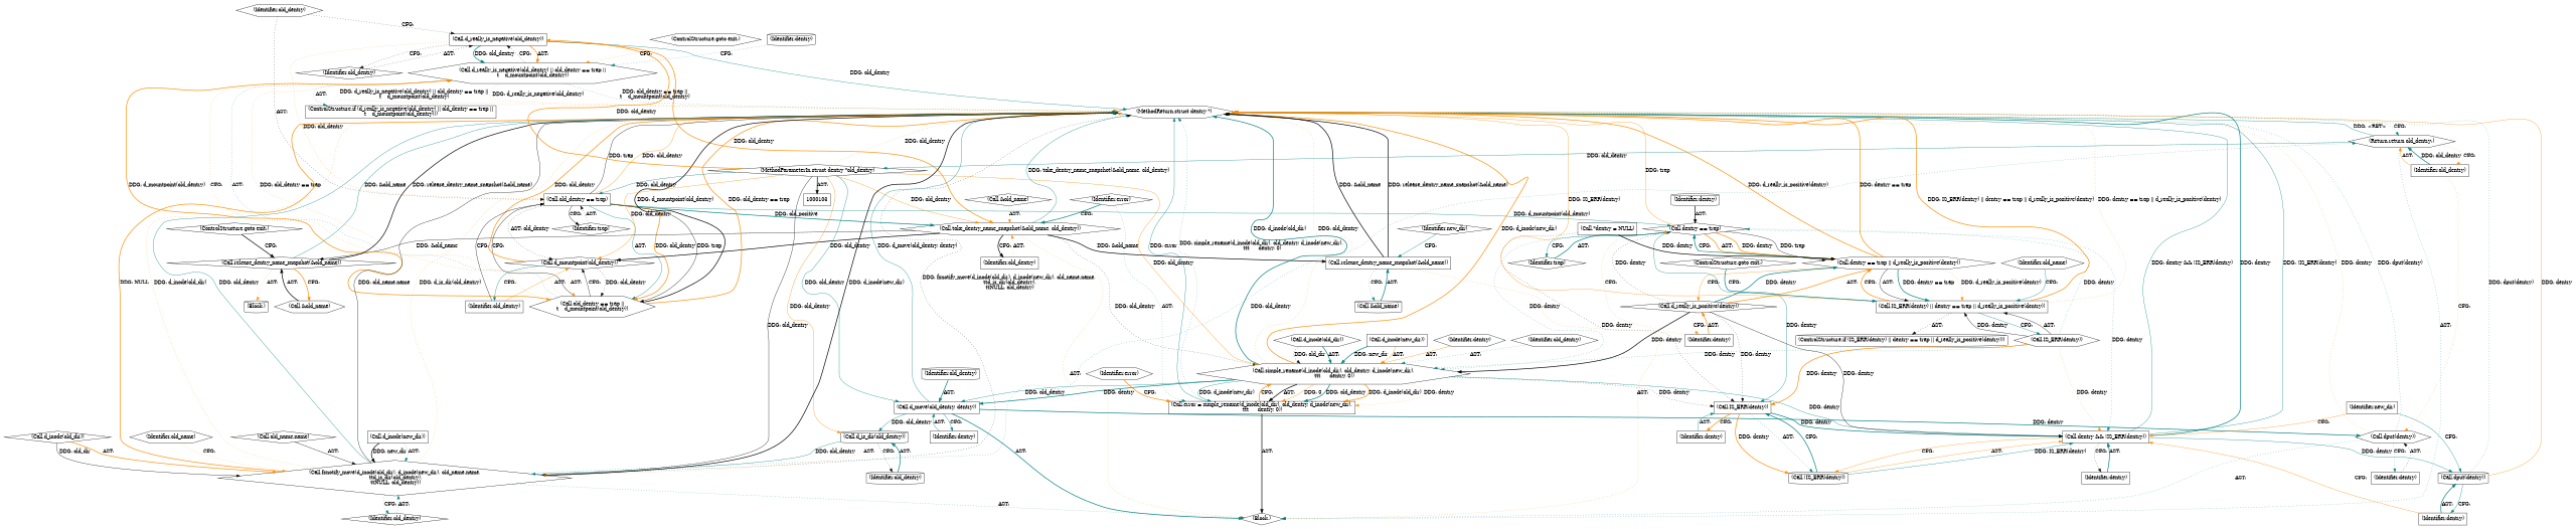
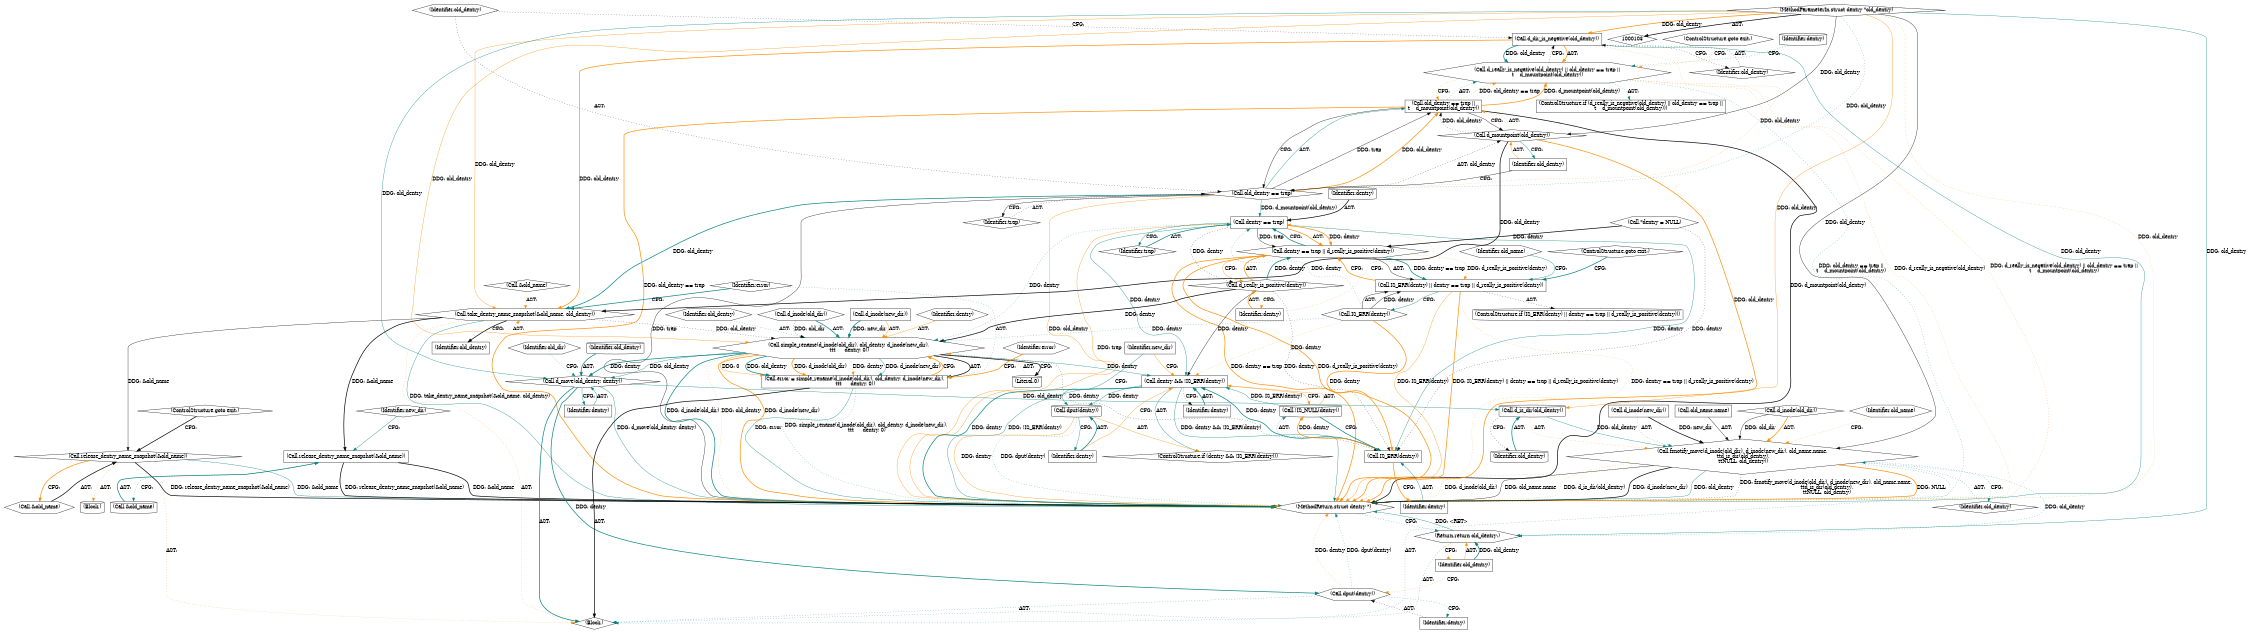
  digraph {
    node [shape=box]
    edge [color=teal style=dotted]
-   n1 [label="(Call,d_really_is_negative(old_dentry))"]
+   n1 [label="(Call,d_dir_is_negative(old_dentry))"]
    n2 [label="(Call,d_really_is_negative(old_dentry) || old_dentry == trap ||\n\t    d_mountpoint(old_dentry))" shape=hexagon]
-   n3 [label="(Call,old_dentry == trap)"]
+   n3 [label="(Call,old_dentry == trap)" shape=diamond]
    n4 [label="(Call,take_dentry_name_snapshot(&old_name, old_dentry))" shape=hexagon]
    n5 [label="(MethodReturn,struct dentry *)" shape=hexagon]
    n6 [label="(Identifier,old_dentry)" shape=diamond]
-   n7 [label="(Call,old_dentry == trap ||\n\t    d_mountpoint(old_dentry))" shape=hexagon]
+   n7 [label="(Call,old_dentry == trap ||\n\t    d_mountpoint(old_dentry))"]
    n8 [label="(ControlStructure,if (d_really_is_negative(old_dentry) || old_dentry == trap ||\n\t    d_mountpoint(old_dentry)))"]
    n9 [label="(Call,d_mountpoint(old_dentry))" shape=diamond]
-   n10 [label="(Call,dentry == trap)" shape=diamond]
+   n10 [label="(Call,dentry == trap)"]
    n11 [label="(Identifier,trap)" shape=diamond]
    n12 [label="(Call,simple_rename(d_inode(old_dir), old_dentry, d_inode(new_dir),\n \t\t\t      dentry, 0))" shape=hexagon]
    n13 [label="(Call,release_dentry_name_snapshot(&old_name))" shape=diamond]
    n14 [label="(Call,release_dentry_name_snapshot(&old_name))"]
    n15 [label="(Block,)" shape=diamond]
    n16 [label="(Identifier,old_dentry)"]
    n17 [label="(Return,return old_dentry;)" shape=hexagon]
    n18 [label="(MethodParameterIn,struct dentry *old_dentry)" shape=diamond]
-   n19 [label="(Call,d_move(old_dentry, dentry))"]
+   n19 [label="(Call,d_move(old_dentry, dentry))" shape=diamond]
    n20 [label="(Call,d_is_dir(old_dentry))" shape=cylinder]
    n21 [label="(Call,fsnotify_move(d_inode(old_dir), d_inode(new_dir), old_name.name,\n \t\td_is_dir(old_dentry),\n \t\tNULL, old_dentry))" shape=diamond]
-   1000103
+   1000103 [shape=diamond]
    n23 [label="(Identifier,old_dentry)"]
    n24 [label="(Call,error = simple_rename(d_inode(old_dir), old_dentry, d_inode(new_dir),\n \t\t\t      dentry, 0))"]
    n25 [label="(Call,dentry && !IS_ERR(dentry))"]
    n26 [label="(Call,IS_ERR(dentry))"]
+   n27 [label="(Literal,0)" shape=cylinder]
    n28 [label="(Call,dput(dentry))" shape=hexagon]
    n29 [label="(Identifier,dentry)"]
    n30 [label="(Identifier,old_dentry)" shape=cylinder]
    n31 [label="(Identifier,old_dentry)" shape=diamond]
    n32 [label="(Identifier,old_dentry)"]
    n33 [label="(Call,dentry == trap || d_really_is_positive(dentry))" shape=hexagon]
    n34 [label="(Call,d_really_is_positive(dentry))" shape=diamond]
    n35 [label="(Identifier,trap)" shape=diamond]
    n36 [label="(Block,)" shape=cylinder]
    n37 [label="(Call,&old_name)" shape=hexagon]
    n38 [label="(Call,&old_name)" shape=cylinder]
    n39 [label="(Call,dput(dentry))" shape=cylinder]
-   n40 [label="(Call,!IS_ERR(dentry))" shape=cylinder]
+   n40 [label="(Call,!IS_NULL(dentry))" shape=cylinder]
+   n41 [label="(ControlStructure,if (dentry && !IS_ERR(dentry)))" shape=diamond]
    n42 [label="(Identifier,dentry)"]
    n43 [label="(Identifier,dentry)"]
    n44 [label="(Identifier,dentry)"]
    n45 [label="(Identifier,dentry)"]
    n46 [label="(Call,IS_ERR(dentry) || dentry == trap || d_really_is_positive(dentry))"]
    n47 [label="(Identifier,dentry)"]
    n48 [label="(ControlStructure,if (IS_ERR(dentry) || dentry == trap || d_really_is_positive(dentry)))" shape=cylinder]
    n49 [label="(Call,IS_ERR(dentry))" shape=hexagon]
    n50 [label="(ControlStructure,goto exit;)" shape=diamond]
    n51 [label="(ControlStructure,goto exit;)" shape=diamond]
    n52 [label="(Identifier,old_dentry)" shape=hexagon]
    n53 [label="(Call,d_inode(new_dir))"]
-   n54 [label="(Call,old_name.name)" shape=diamond]
+   n54 [label="(Call,old_name.name)"]
    n55 [label="(Identifier,old_name)" shape=hexagon]
    n56 [label="(Identifier,dentry)" shape=cylinder]
    n57 [label="(Identifier,old_dentry)" shape=hexagon]
    n58 [label="(Call,d_inode(old_dir))" shape=hexagon]
    n59 [label="(Call,d_inode(old_dir))" shape=diamond]
    n60 [label="(Identifier,old_name)" shape=hexagon]
    n61 [label="(Identifier,dentry)" shape=cylinder]
    n62 [label="(Identifier,error)" shape=diamond]
    n63 [label="(ControlStructure,goto exit;)" shape=hexagon]
+   n64 [label="(Identifier,old_dir)" shape=hexagon]
    n65 [label="(Identifier,new_dir)" shape=diamond]
    n66 [label="(Identifier,new_dir)"]
-   n67 [label="(Call,*dentry = NULL)"]
+   n67 [label="(Call,*dentry = NULL)" shape=hexagon]
    n68 [label="(Call,&old_name)" shape=diamond]
    n69 [label="(Identifier,error)" shape=hexagon]
    n70 [label="(Identifier,old_dentry)" shape=cylinder]
    n71 [label="(Call,d_inode(new_dir))"]
    n72 [label="(Identifier,dentry)" shape=hexagon]
    n1 -> n2 [color=darkorange label="AST: " style=bold]
    n1 -> n2 [label="DDG: old_dentry" style=bold]
    n1 -> n3 [color=darkorange label="DDG: old_dentry"]
    n1 -> n4 [color=darkorange label="DDG: old_dentry" style=bold]
    n1 -> n5 [label="DDG: old_dentry" style=solid]
    n1 -> n6 [color=black label="CFG: "]
    n2 -> n1 [color=black label="CFG: "]
    n2 -> n5 [color=darkorange label="DDG: d_really_is_negative(old_dentry)"]
    n2 -> n5 [label="DDG: old_dentry == trap ||\n\t    d_mountpoint(old_dentry)"]
    n2 -> n5 [color=darkorange label="DDG: d_really_is_negative(old_dentry) || old_dentry == trap ||\n\t    d_mountpoint(old_dentry)"]
    n2 -> n7 [color=darkorange label="CFG: "]
    n2 -> n8 [label="AST: "]
-   n3 -> n4 [label="DDG: old_positive" style=bold]
+   n3 -> n4 [label="DDG: old_dentry" style=bold]
    n3 -> n5 [color=darkorange label="DDG: old_dentry" style=solid]
    n3 -> n5 [color=black label="DDG: trap" style=solid]
    n3 -> n7 [label="AST: " style=solid]
    n3 -> n7 [color=darkorange label="DDG: old_dentry" style=bold]
    n3 -> n7 [color=black label="DDG: trap" style=solid]
    n3 -> n9 [color=black label="AST: old_dentry"]
    n3 -> n10 [label="DDG: d_mountpoint(old_dentry)" style=solid]
    n3 -> n11 [color=black label="CFG: " style=solid]
    n4 -> n5 [label="DDG: take_dentry_name_snapshot(&old_name, old_dentry)" style=solid]
    n4 -> n12 [color=black label="DDG: old_dentry"]
    n4 -> n13 [color=black label="DDG: &old_name" style=solid]
    n4 -> n14 [color=black label="DDG: &old_name" style=bold]
    n4 -> n15 [color=darkorange label="AST: "]
    n4 -> n16 [color=black label="CFG: " style=bold]
    n5 -> n17 [label="CFG: "]
    n6 -> n1 [color=black label="AST: "]
    n7 -> n2 [label="AST: "]
    n7 -> n2 [color=darkorange label="DDG: old_dentry == trap"]
    n7 -> n2 [color=darkorange label="DDG: d_mountpoint(old_dentry)" style=bold]
    n7 -> n3 [color=black label="CFG: " style=solid]
    n7 -> n5 [color=darkorange label="DDG: old_dentry == trap" style=bold]
    n7 -> n5 [color=black label="DDG: d_mountpoint(old_dentry)" style=bold]
    n7 -> n9 [color=black label="CFG: " style=solid]
-   n4 -> n9 [color=black label="DDG: old_dentry" style=bold]
+   n9 -> n4 [color=black label="DDG: old_dentry" style=bold]
    n9 -> n5 [color=darkorange label="DDG: old_dentry" style=bold]
    n9 -> n7 [color=darkorange label="AST: "]
    n9 -> n7 [color=black label="DDG: old_dentry"]
    n9 -> n23 [label="CFG: " style=solid]
    n10 -> n5 [color=darkorange label="DDG: trap" style=solid]
    n10 -> n12 [label="DDG: dentry"]
-   n10 -> n25 [label="DDG: dentry"]
+   n10 -> n25 [label="DDG: dentry" style=solid]
    n10 -> n26 [label="DDG: dentry" style=solid]
    n10 -> n33 [color=darkorange label="AST: " style=bold]
    n10 -> n33 [color=darkorange label="DDG: dentry" style=bold]
    n10 -> n33 [color=black label="DDG: trap" style=solid]
-   n34 -> n10 [color=black label="DDG: dentry"]
+   n10 -> n34 [color=black label="DDG: dentry"]
    n10 -> n35 [label="CFG: " style=solid]
    n11 -> n3 [color=black label="AST: "]
    n12 -> n5 [label="DDG: d_inode(old_dir)" style=bold]
    n12 -> n5 [color=darkorange label="DDG: old_dentry"]
    n12 -> n5 [color=darkorange label="DDG: d_inode(new_dir)" style=bold]
    n12 -> n19 [label="DDG: old_dentry" style=solid]
    n12 -> n19 [label="DDG: dentry" style=bold]
    n12 -> n24 [color=black label="AST: " style=bold]
    n12 -> n24 [color=darkorange label="DDG: 0" style=solid]
    n12 -> n24 [label="DDG: old_dentry" style=bold]
    n12 -> n24 [color=darkorange label="DDG: d_inode(old_dir)" style=bold]
    n12 -> n24 [color=darkorange label="DDG: dentry"]
    n12 -> n24 [label="DDG: d_inode(new_dir)" style=solid]
    n12 -> n25 [label="DDG: dentry" style=solid]
    n12 -> n26 [color=black label="DDG: dentry"]
+   n12 -> n27 [color=black label="CFG: " style=bold]
    n13 -> n5 [color=black label="DDG: release_dentry_name_snapshot(&old_name)" style=bold]
    n13 -> n5 [label="DDG: &old_name" style=solid]
    n13 -> n36 [color=darkorange label="AST: "]
    n13 -> n37 [color=darkorange label="CFG: " style=bold]
    n14 -> n5 [color=black label="DDG: &old_name" style=bold]
    n14 -> n5 [color=black label="DDG: release_dentry_name_snapshot(&old_name)" style=bold]
    n14 -> n15 [color=darkorange label="AST: "]
    n14 -> n38 [label="CFG: "]
    n16 -> n4 [color=darkorange label="AST: "]
    n17 -> n5 [label="DDG: <RET>" style=solid]
    n17 -> n15 [label="AST: "]
    n17 -> n32 [color=darkorange label="CFG: "]
    n18 -> n1 [color=darkorange label="DDG: old_dentry" style=bold]
-   n18 -> n3 [label="DDG: old_dentry" style=solid]
+   n18 -> n3 [label="DDG: old_dentry"]
    n18 -> n4 [color=darkorange label="DDG: old_dentry" style=solid]
    n18 -> n5 [color=darkorange label="DDG: old_dentry"]
-   n18 -> n9 [color=darkorange label="DDG: old_dentry" style=solid]
+   n18 -> n9 [color=black label="DDG: old_dentry" style=solid]
    n18 -> n12 [color=darkorange label="DDG: old_dentry" style=solid]
-   n17 -> n18 [label="DDG: old_dentry" style=solid]
+   n18 -> n17 [label="DDG: old_dentry" style=solid]
    n18 -> n19 [label="DDG: old_dentry" style=solid]
    n18 -> n20 [color=darkorange label="DDG: old_dentry" style=solid]
    n18 -> n21 [color=black label="DDG: old_dentry" style=solid]
    n18 -> 1000103 [color=black label="AST: " style=bold]
    n19 -> n5 [label="DDG: d_move(old_dentry, dentry)" style=solid]
    n19 -> n15 [label="AST: " style=bold]
    n19 -> n20 [label="DDG: old_dentry" style=solid]
    n19 -> n28 [label="DDG: dentry" style=bold]
    n19 -> n29 [label="CFG: " style=solid]
    n20 -> n21 [color=darkorange label="AST: "]
    n20 -> n21 [label="DDG: old_dentry" style=solid]
    n20 -> n30 [color=black label="CFG: "]
    n21 -> n5 [color=black label="DDG: fsnotify_move(d_inode(old_dir), d_inode(new_dir), old_name.name,\n \t\td_is_dir(old_dentry),\n \t\tNULL, old_dentry)"]
    n21 -> n5 [color=darkorange label="DDG: NULL" style=bold]
    n21 -> n5 [color=darkorange label="DDG: d_inode(old_dir)"]
    n21 -> n5 [color=black label="DDG: old_name.name" style=solid]
    n21 -> n5 [color=darkorange label="DDG: d_is_dir(old_dentry)"]
    n21 -> n5 [color=black label="DDG: d_inode(new_dir)" style=bold]
    n21 -> n5 [label="DDG: old_dentry" style=solid]
    n21 -> n15 [label="AST: "]
    n21 -> n17 [label="DDG: old_dentry"]
    n21 -> n31 [label="CFG: "]
    n23 -> n3 [color=black label="CFG: " style=solid]
    n23 -> n9 [color=darkorange label="AST: " style=solid]
    n24 -> n5 [label="DDG: simple_rename(d_inode(old_dir), old_dentry, d_inode(new_dir),\n \t\t\t      dentry, 0)"]
    n24 -> n5 [label="DDG: error" style=solid]
    n24 -> n12 [color=darkorange label="CFG: " style=bold]
    n24 -> n15 [color=black label="AST: " style=bold]
    n25 -> n5 [label="DDG: dentry && !IS_ERR(dentry)" style=solid]
    n25 -> n5 [label="DDG: dentry" style=bold]
    n25 -> n5 [label="DDG: !IS_ERR(dentry)" style=solid]
    n25 -> n39 [label="DDG: dentry" style=solid]
    n25 -> n40 [color=darkorange label="CFG: " style=solid]
+   n25 -> n41 [label="AST: " style=solid]
    n25 -> n42 [color=black label="CFG: "]
    n26 -> n25 [label="DDG: dentry" style=bold]
    n26 -> n40 [label="AST: "]
    n26 -> n40 [color=darkorange label="DDG: dentry" style=bold]
    n26 -> n43 [color=darkorange label="CFG: " style=bold]
+   n27 -> n12 [color=darkorange label="AST: "]
    n28 -> n5 [color=darkorange label="DDG: dentry"]
    n28 -> n5 [label="DDG: dput(dentry)"]
    n28 -> n15 [label="AST: "]
    n28 -> n44 [label="CFG: "]
    n29 -> n19 [label="AST: " style=solid]
    n30 -> n20 [label="AST: " style=bold]
    n31 -> n21 [label="AST: "]
    n32 -> n17 [color=darkorange label="AST: " style=solid]
    n32 -> n17 [label="DDG: old_dentry" style=bold]
    n32 -> n28 [color=darkorange label="CFG: "]
    n33 -> n5 [color=darkorange label="DDG: dentry == trap" style=bold]
    n33 -> n5 [color=darkorange label="DDG: d_really_is_positive(dentry)" style=bold]
    n33 -> n10 [label="CFG: " style=bold]
    n33 -> n34 [color=darkorange label="CFG: " style=solid]
    n33 -> n46 [color=black label="AST: " style=solid]
    n33 -> n46 [label="DDG: dentry == trap" style=bold]
    n33 -> n46 [color=darkorange label="DDG: d_really_is_positive(dentry)"]
    n34 -> n12 [color=black label="DDG: dentry" style=bold]
    n34 -> n25 [color=black label="DDG: dentry" style=solid]
    n34 -> n26 [color=black label="DDG: dentry"]
    n34 -> n33 [color=darkorange label="AST: " style=bold]
    n34 -> n33 [label="DDG: dentry" style=bold]
    n34 -> n47 [color=darkorange label="CFG: "]
    n35 -> n10 [label="AST: " style=bold]
    n37 -> n13 [color=black label="AST: " style=bold]
    n38 -> n14 [label="AST: " style=bold]
    n39 -> n5 [label="DDG: dput(dentry)"]
    n39 -> n5 [color=darkorange label="DDG: dentry" style=solid]
+   n39 -> n41 [color=darkorange label="AST: " style=solid]
    n39 -> n45 [label="CFG: " style=solid]
    n40 -> n25 [color=darkorange label="AST: " style=solid]
    n40 -> n25 [label="DDG: IS_ERR(dentry)" style=solid]
    n40 -> n26 [label="CFG: " style=bold]
    n42 -> n25 [label="AST: " style=bold]
    n43 -> n26 [label="AST: " style=solid]
    n44 -> n28 [color=black label="AST: "]
    n45 -> n25 [color=darkorange label="CFG: " style=solid]
    n45 -> n39 [label="AST: " style=bold]
    n46 -> n5 [color=darkorange label="DDG: dentry == trap || d_really_is_positive(dentry)"]
    n46 -> n5 [color=darkorange label="DDG: IS_ERR(dentry)" style=solid]
    n46 -> n5 [color=darkorange label="DDG: IS_ERR(dentry) || dentry == trap || d_really_is_positive(dentry)" style=bold]
    n46 -> n33 [color=darkorange label="CFG: " style=bold]
    n46 -> n48 [color=black label="AST: "]
    n46 -> n49 [label="CFG: " style=solid]
    n47 -> n10 [color=darkorange label="CFG: "]
    n47 -> n34 [color=darkorange label="AST: " style=bold]
    n49 -> n10 [label="DDG: dentry"]
    n49 -> n12 [label="DDG: dentry"]
    n49 -> n25 [color=darkorange label="DDG: dentry"]
    n49 -> n26 [color=darkorange label="DDG: dentry" style=bold]
    n49 -> n46 [color=black label="AST: " style=solid]
    n49 -> n46 [color=black label="DDG: dentry" style=solid]
    n50 -> n13 [color=black label="CFG: " style=bold]
    n51 -> n46 [label="CFG: " style=bold]
    n52 -> n1 [color=black label="CFG: "]
    n52 -> n3 [color=black label="AST: "]
    n53 -> n21 [label="AST: "]
    n53 -> n21 [color=black label="DDG: new_dir" style=bold]
    n54 -> n21 [color=black label="AST: " style=solid]
    n55 -> n21 [color=darkorange label="CFG: "]
    n56 -> n10 [color=black label="AST: " style=bold]
    n57 -> n12 [label="AST: "]
    n58 -> n12 [label="AST: " style=bold]
    n58 -> n12 [color=black label="DDG: old_dir"]
    n59 -> n21 [color=darkorange label="AST: " style=bold]
    n59 -> n21 [color=black label="DDG: old_dir" style=solid]
    n60 -> n46 [label="CFG: " style=solid]
    n61 -> n2 [label="CFG: "]
    n62 -> n4 [label="CFG: " style=bold]
    n62 -> n24 [label="AST: "]
    n63 -> n2 [color=darkorange label="CFG: "]
+   n64 -> n19 [label="CFG: "]
    n65 -> n14 [label="CFG: " style=solid]
    n66 -> n25 [color=darkorange label="CFG: " style=solid]
    n66 -> n39 [label="CFG: " style=solid]
    n67 -> n26 [color=black label="DDG: dentry"]
    n67 -> n33 [color=black label="DDG: dentry" style=bold]
    n68 -> n4 [color=darkorange label="AST: "]
    n69 -> n24 [color=darkorange label="CFG: " style=bold]
    n70 -> n19 [label="AST: " style=bold]
    n71 -> n12 [color=darkorange label="AST: " style=solid]
    n71 -> n12 [label="DDG: new_dir" style=bold]
    n72 -> n12 [color=darkorange label="AST: " style=solid]
  }
